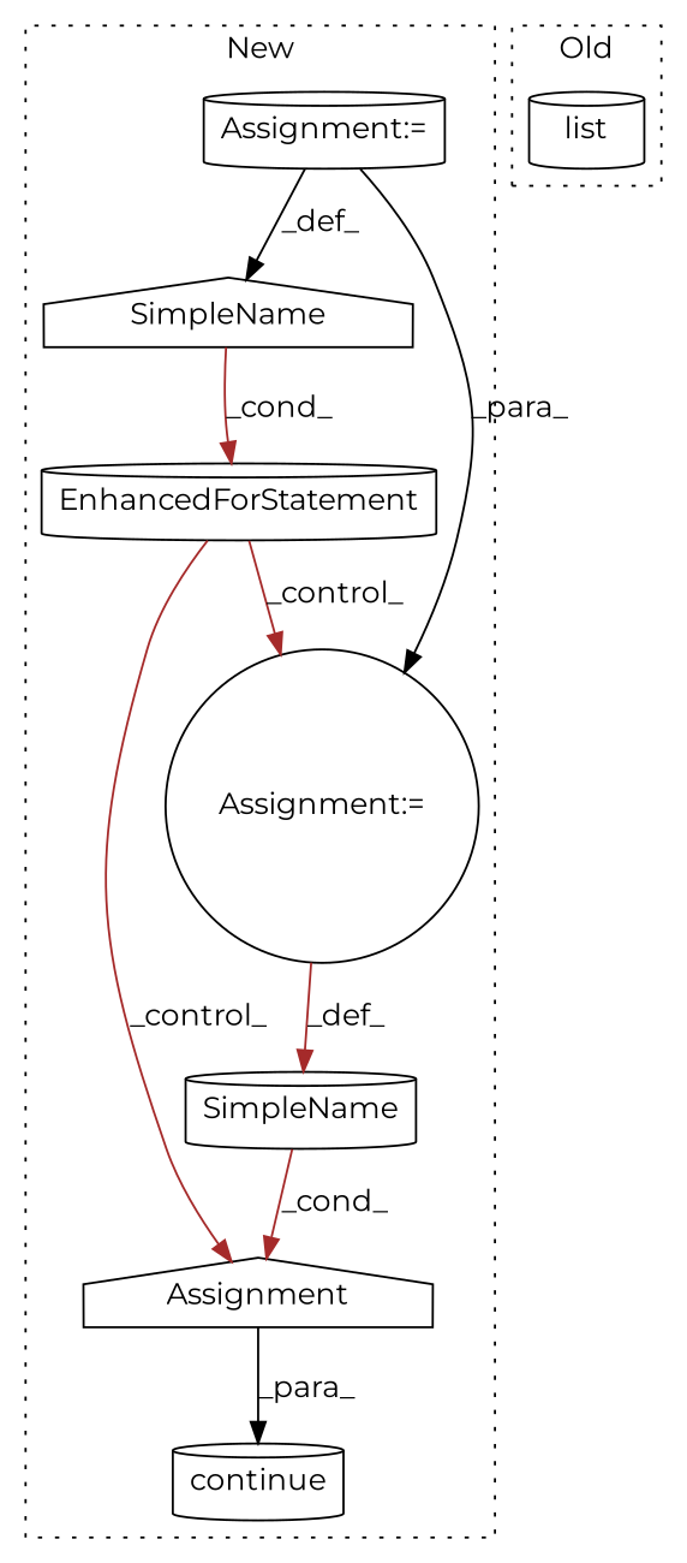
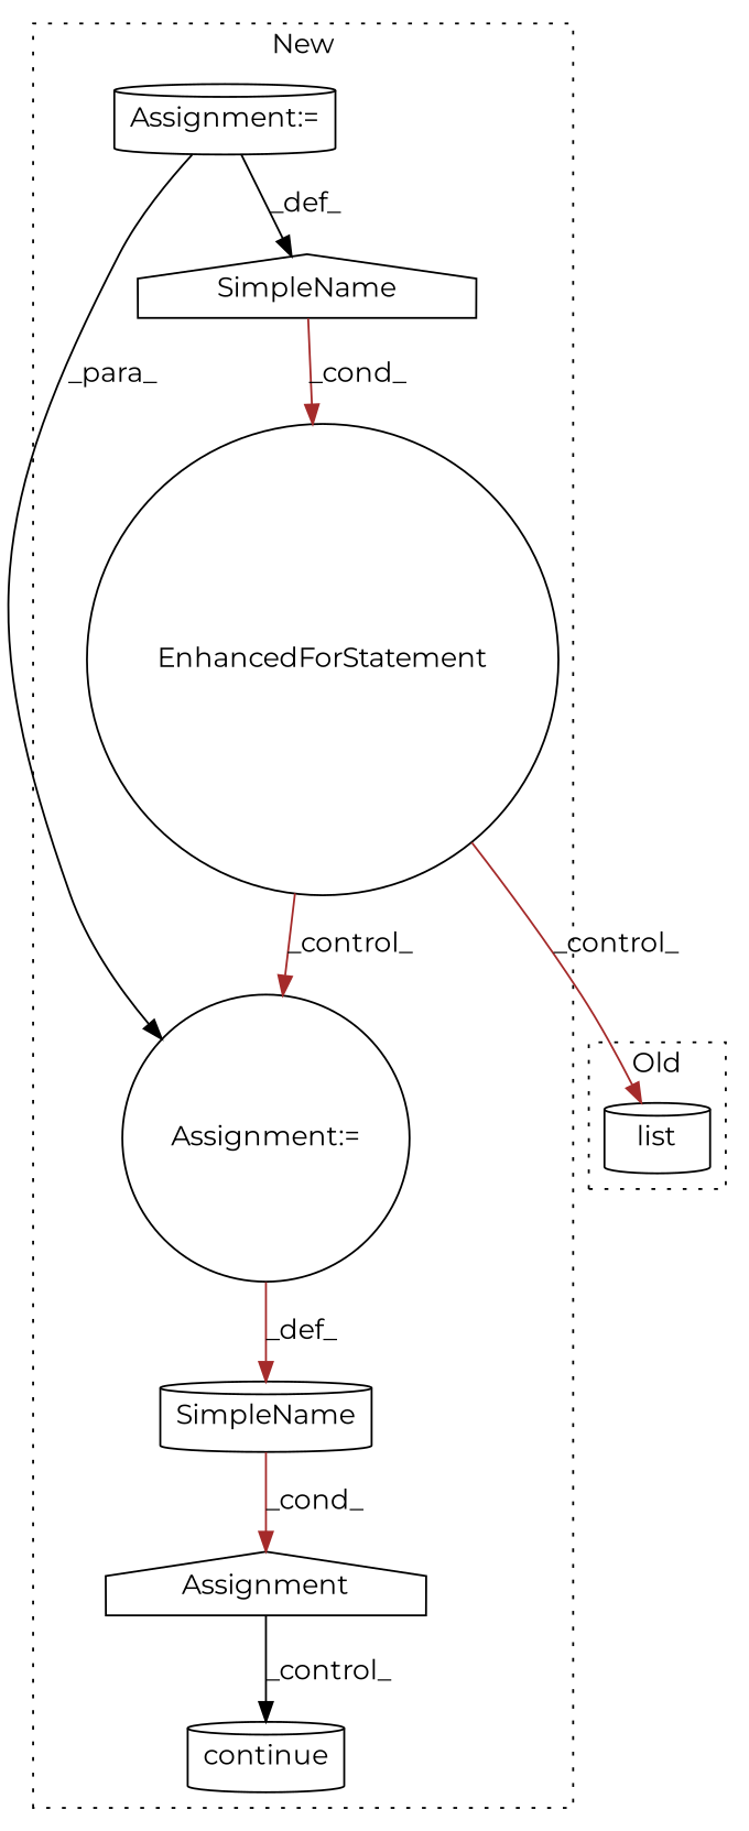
  digraph {
    fontname=Montserrat
    node [a=42 fontname=Montserrat l=9 shape=cylinder]
    edge [color=brown fontname=Montserrat]
    n1 [a=18 label=continue s=5334]
    n2 [a=25 l="4,2" label=Assignment s="5271,5320" shape=house]
    n3 [label=SimpleName l=""]
    n4 [a=7 l="65,2" label="Assignment:=" s="4970,5071"]
    n5 [label=SimpleName s=5156 shape=house]
-   n6 [a=70 l="71,2" label=EnhancedForStatement s="5081,5190"]
+   n6 [a=70 l="71,2" label=EnhancedForStatement s="5081,5190" shape=circle]
    n7 [a=7 l=1 label="Assignment:=" s=5204 shape=circle]
    n8 [a=32 l="5,1" label=list s="4689,4708"]
    subgraph cluster_1 {
      label=New
      style=dotted
      n1
      n2
      n3
      n4
      n5
      n6
      n7
    }
    subgraph cluster_2 {
      label=Old
      style=dotted
      n8
    }
-   n2 -> n1 [color=black label=_para_]
+   n2 -> n1 [color=black label=_control_]
    n3 -> n2 [label=_cond_]
    n4 -> n5 [color=black label=_def_]
    n4 -> n7 [color=black label=_para_]
    n5 -> n6 [label=_cond_]
-   n6 -> n2 [label=_control_]
+   n6 -> n8 [label=_control_]
    n6 -> n7 [label=_control_]
    n7 -> n3 [label=_def_]
  }
